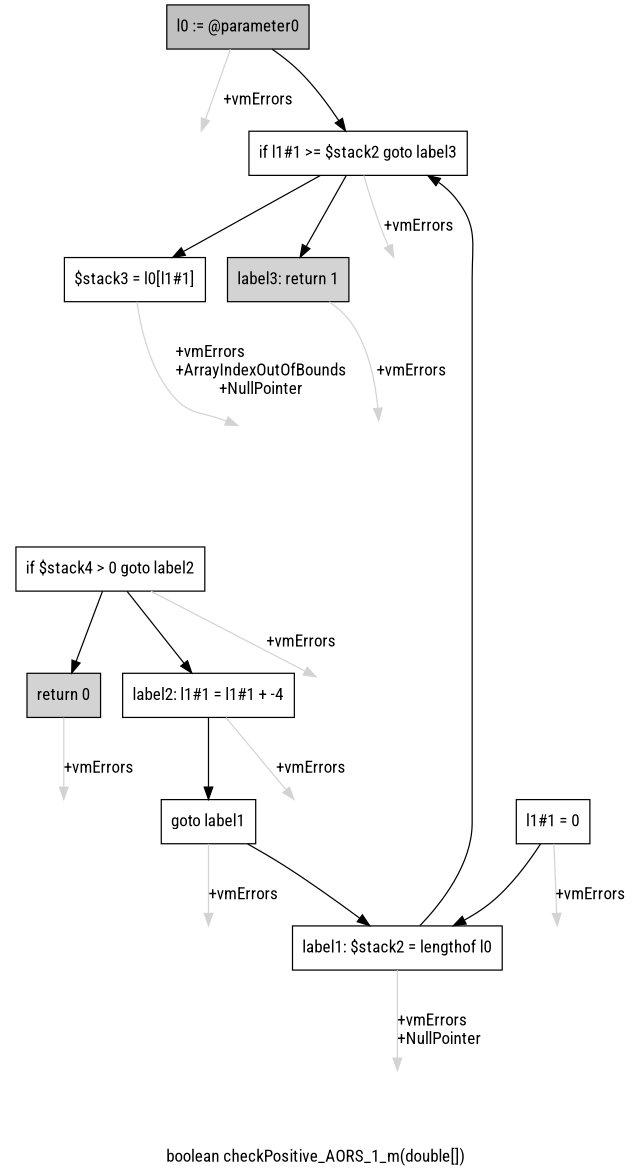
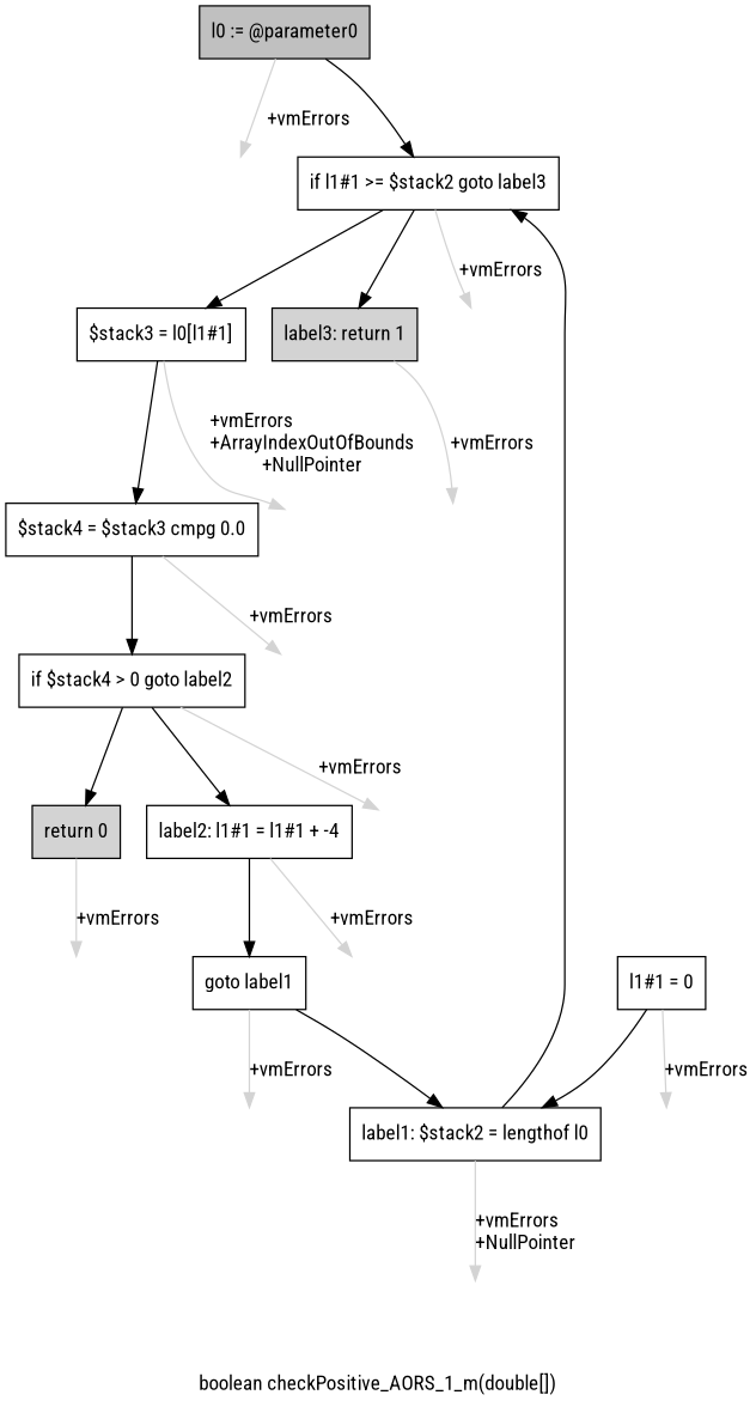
  digraph {
    fontname="Roboto Condensed"
    label="boolean checkPositive_AORS_1_m(double[])"
    node [fontname="Roboto Condensed" shape=box style=invis]
    edge [color=lightgray fontname="Roboto Condensed"]
    n1 [fillcolor=gray label="l0 := @parameter0" style=filled]
    n2 [label=Esc]
    n3 [label="if l1#1 >= $stack2 goto label3" style=""]
    n4 [label="l1#1 = 0" style=""]
    n5 [label="label1: $stack2 = lengthof l0" style=""]
    n6 [label=Esc]
    n7 [label=Esc]
    n8 [label="$stack3 = l0[l1#1]" style=""]
    n9 [fillcolor=lightgray label="label3: return 1" style=filled]
    n10 [label=Esc]
+   n11 [label="$stack4 = $stack3 cmpg 0.0" style=""]
    n12 [label=Esc]
    n13 [label=Esc]
    n14 [label="if $stack4 > 0 goto label2" style=""]
    n15 [label=Esc]
    n16 [fillcolor=lightgray label="return 0" style=filled]
    n17 [label="label2: l1#1 = l1#1 + -4" style=""]
    n18 [label=Esc]
    n19 [label=Esc]
    n20 [label="goto label1" style=""]
    n21 [label=Esc]
    n22 [label=Esc]
    n1 -> n2 [label="\l+vmErrors"]
    n1 -> n3 [color=black]
    n3 -> n8 [color=black]
    n3 -> n9 [color=black]
    n3 -> n10 [label="\l+vmErrors"]
    n4 -> n5 [color=black]
    n4 -> n6 [label="\l+vmErrors"]
    n5 -> n3 [color=black]
    n5 -> n7 [label="\l+vmErrors\l+NullPointer"]
+   n8 -> n11 [color=black]
    n8 -> n12 [label="\l+vmErrors\l+ArrayIndexOutOfBounds\l+NullPointer"]
    n9 -> n13 [label="\l+vmErrors"]
+   n11 -> n14 [color=black]
+   n11 -> n15 [label="\l+vmErrors"]
    n14 -> n16 [color=black]
    n14 -> n17 [color=black]
    n14 -> n18 [label="\l+vmErrors"]
    n16 -> n19 [label="\l+vmErrors"]
    n17 -> n20 [color=black]
    n17 -> n21 [label="\l+vmErrors"]
    n20 -> n5 [color=black]
    n20 -> n22 [label="\l+vmErrors"]
  }
